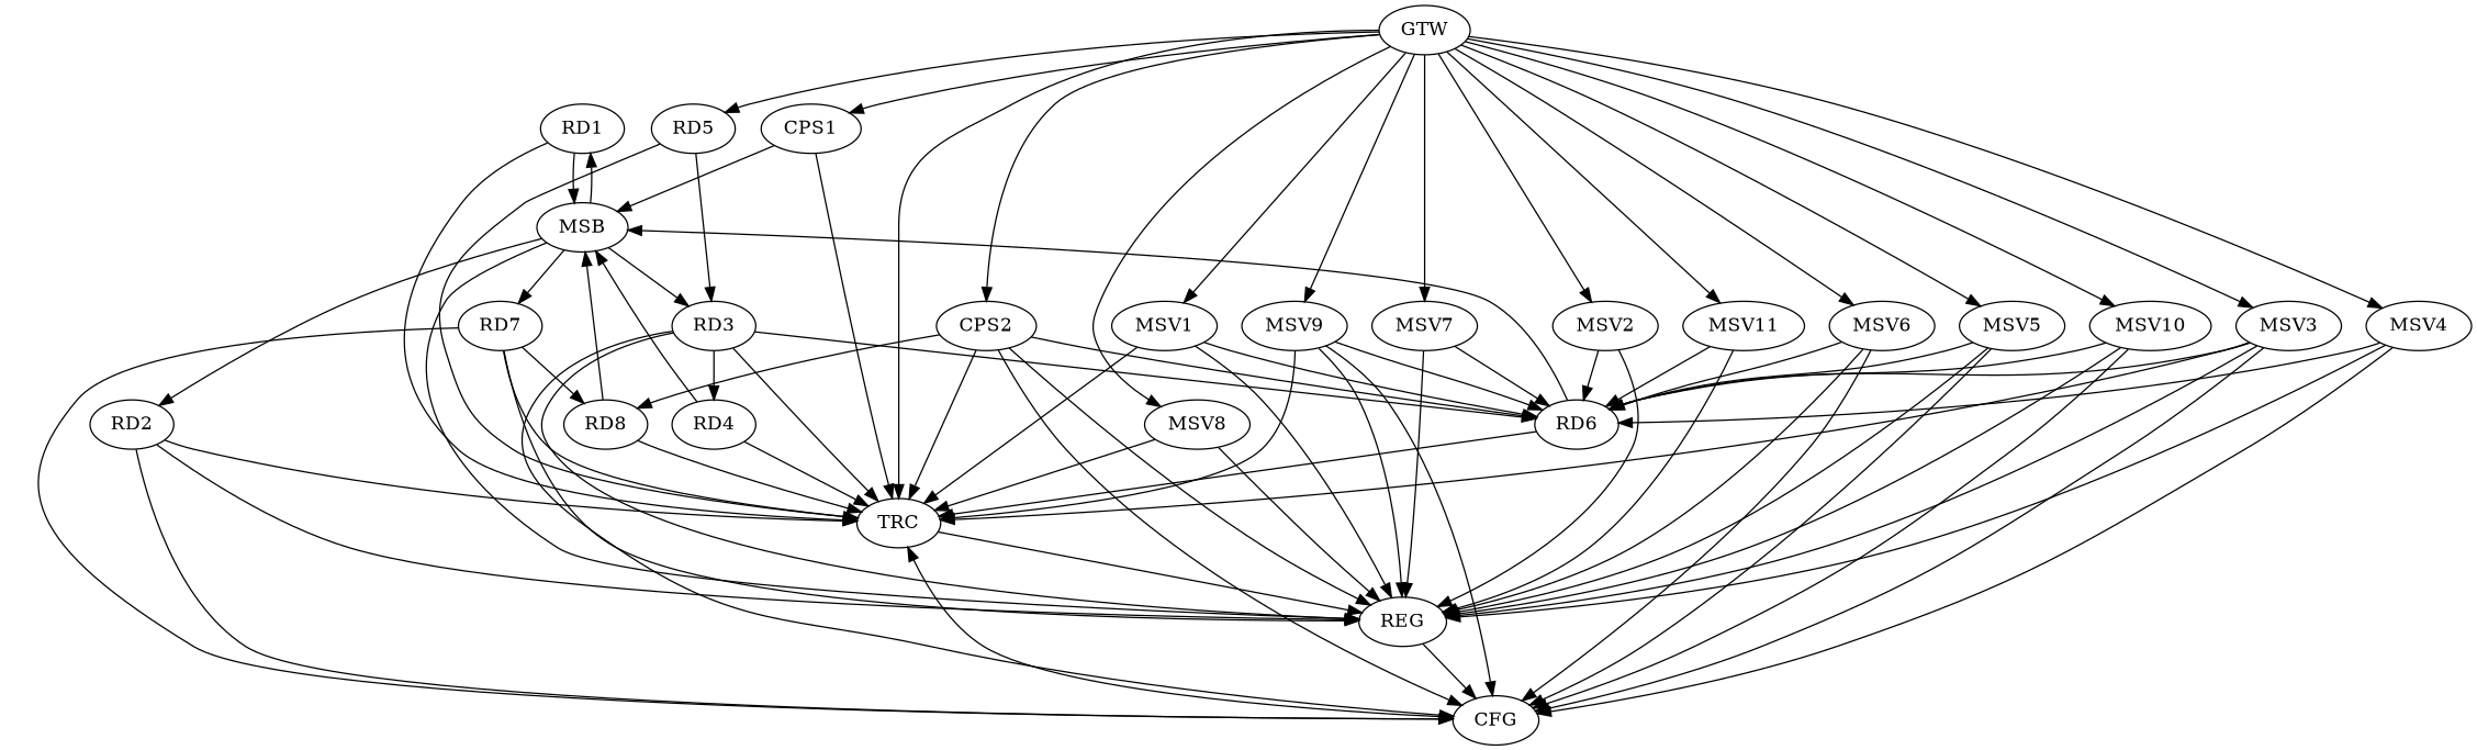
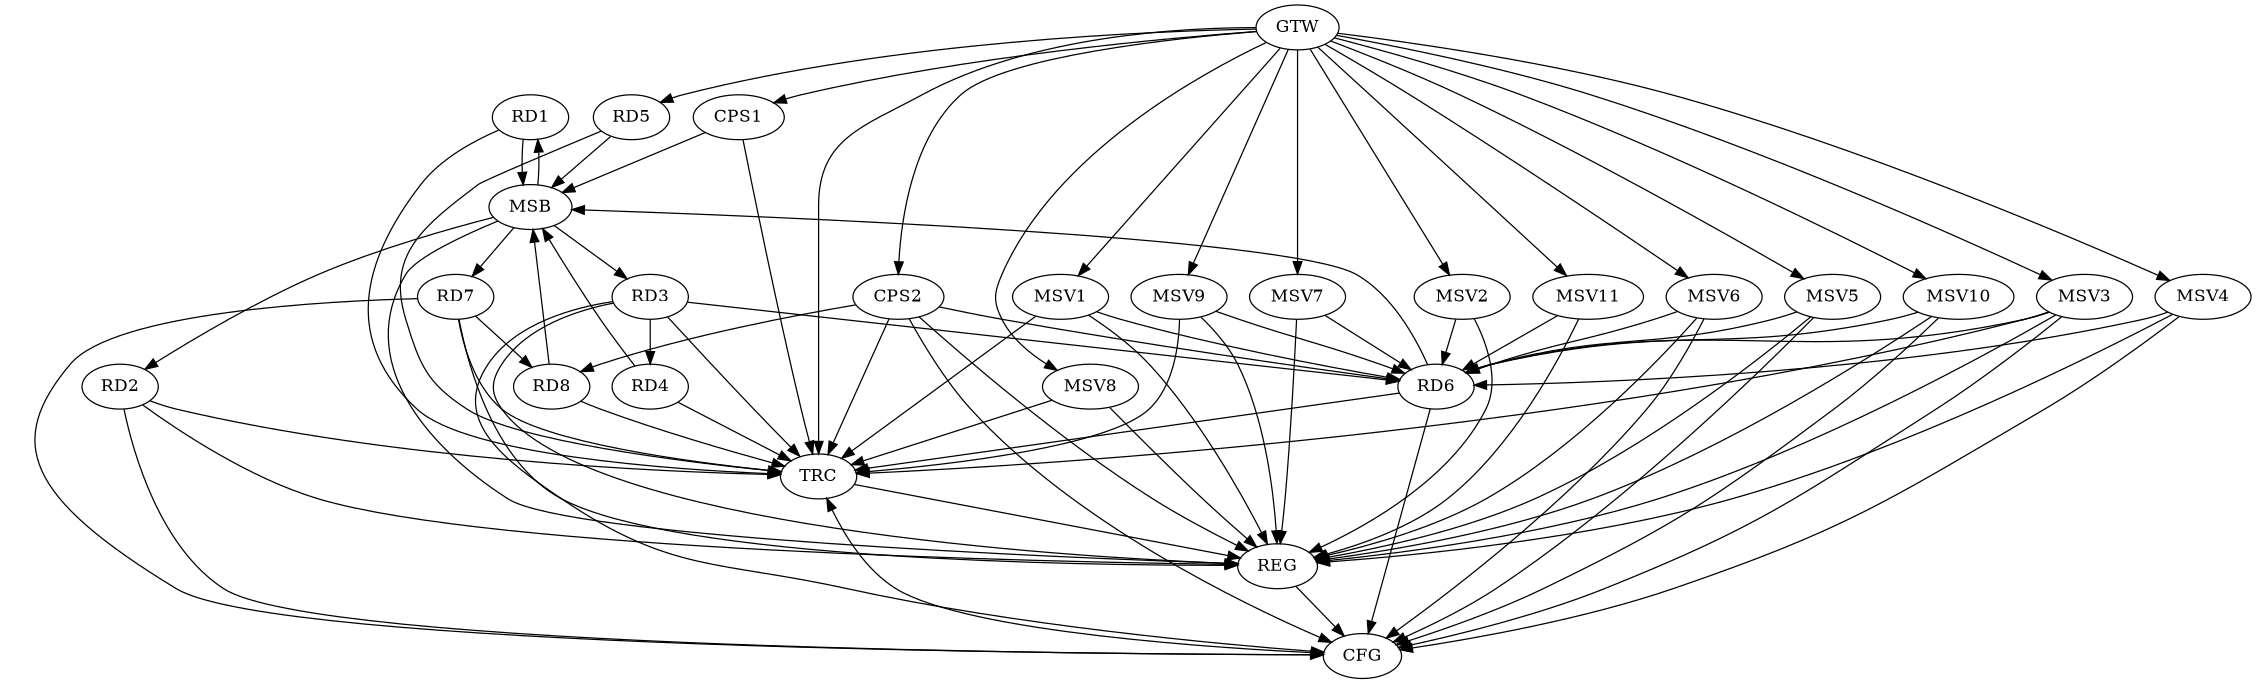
  strict digraph {
    n1 [label=RD1]
    n2 [label=MSB]
    n3 [label=TRC]
    n4 [label=RD2]
    n5 [label=REG]
    n6 [label=RD3]
    n7 [label=RD7]
    n8 [label=CFG]
    n9 [label=RD4]
    n10 [label=RD6]
    n11 [label=RD5]
    n12 [label=RD8]
    n13 [label=CPS1]
    n14 [label=CPS2]
    n15 [label=GTW]
    n16 [label=MSV1]
    n17 [label=MSV2]
    n18 [label=MSV3]
    n19 [label=MSV4]
    n20 [label=MSV5]
    n21 [label=MSV6]
    n22 [label=MSV7]
    n23 [label=MSV8]
    n24 [label=MSV9]
    n25 [label=MSV10]
    n26 [label=MSV11]
    n1 -> n2
    n1 -> n3
    n2 -> n1
    n2 -> n4
    n2 -> n5
    n2 -> n6
    n2 -> n7
    n3 -> n5
    n4 -> n3
    n4 -> n5
    n4 -> n8
    n5 -> n8
    n6 -> n3
    n6 -> n5
    n6 -> n8
    n6 -> n9
    n6 -> n10
    n7 -> n3
    n7 -> n5
    n7 -> n8
    n7 -> n12
    n8 -> n3
    n9 -> n2
    n9 -> n3
    n10 -> n2
    n10 -> n3
-   n24 -> n8
-   n11 -> n6
+   n10 -> n8
+   n11 -> n2
    n11 -> n3
    n12 -> n2
    n12 -> n3
    n13 -> n2
    n13 -> n3
    n14 -> n3
    n14 -> n5
    n14 -> n8
    n14 -> n10
    n14 -> n12
    n15 -> n3
    n15 -> n11
    n15 -> n13
    n15 -> n14
    n15 -> n16
    n15 -> n17
    n15 -> n18
    n15 -> n19
    n15 -> n20
    n15 -> n21
    n15 -> n22
    n15 -> n23
    n15 -> n24
    n15 -> n25
    n15 -> n26
    n16 -> n3
    n16 -> n5
    n16 -> n10
    n17 -> n5
    n17 -> n10
    n18 -> n3
    n18 -> n5
    n18 -> n8
    n18 -> n10
    n19 -> n5
    n19 -> n8
    n19 -> n10
    n20 -> n5
    n20 -> n8
    n20 -> n10
    n21 -> n5
    n21 -> n8
    n21 -> n10
    n22 -> n5
    n22 -> n10
    n23 -> n3
    n23 -> n5
    n24 -> n3
    n24 -> n5
    n24 -> n10
    n25 -> n5
    n25 -> n8
    n25 -> n10
    n26 -> n5
    n26 -> n10
  }
